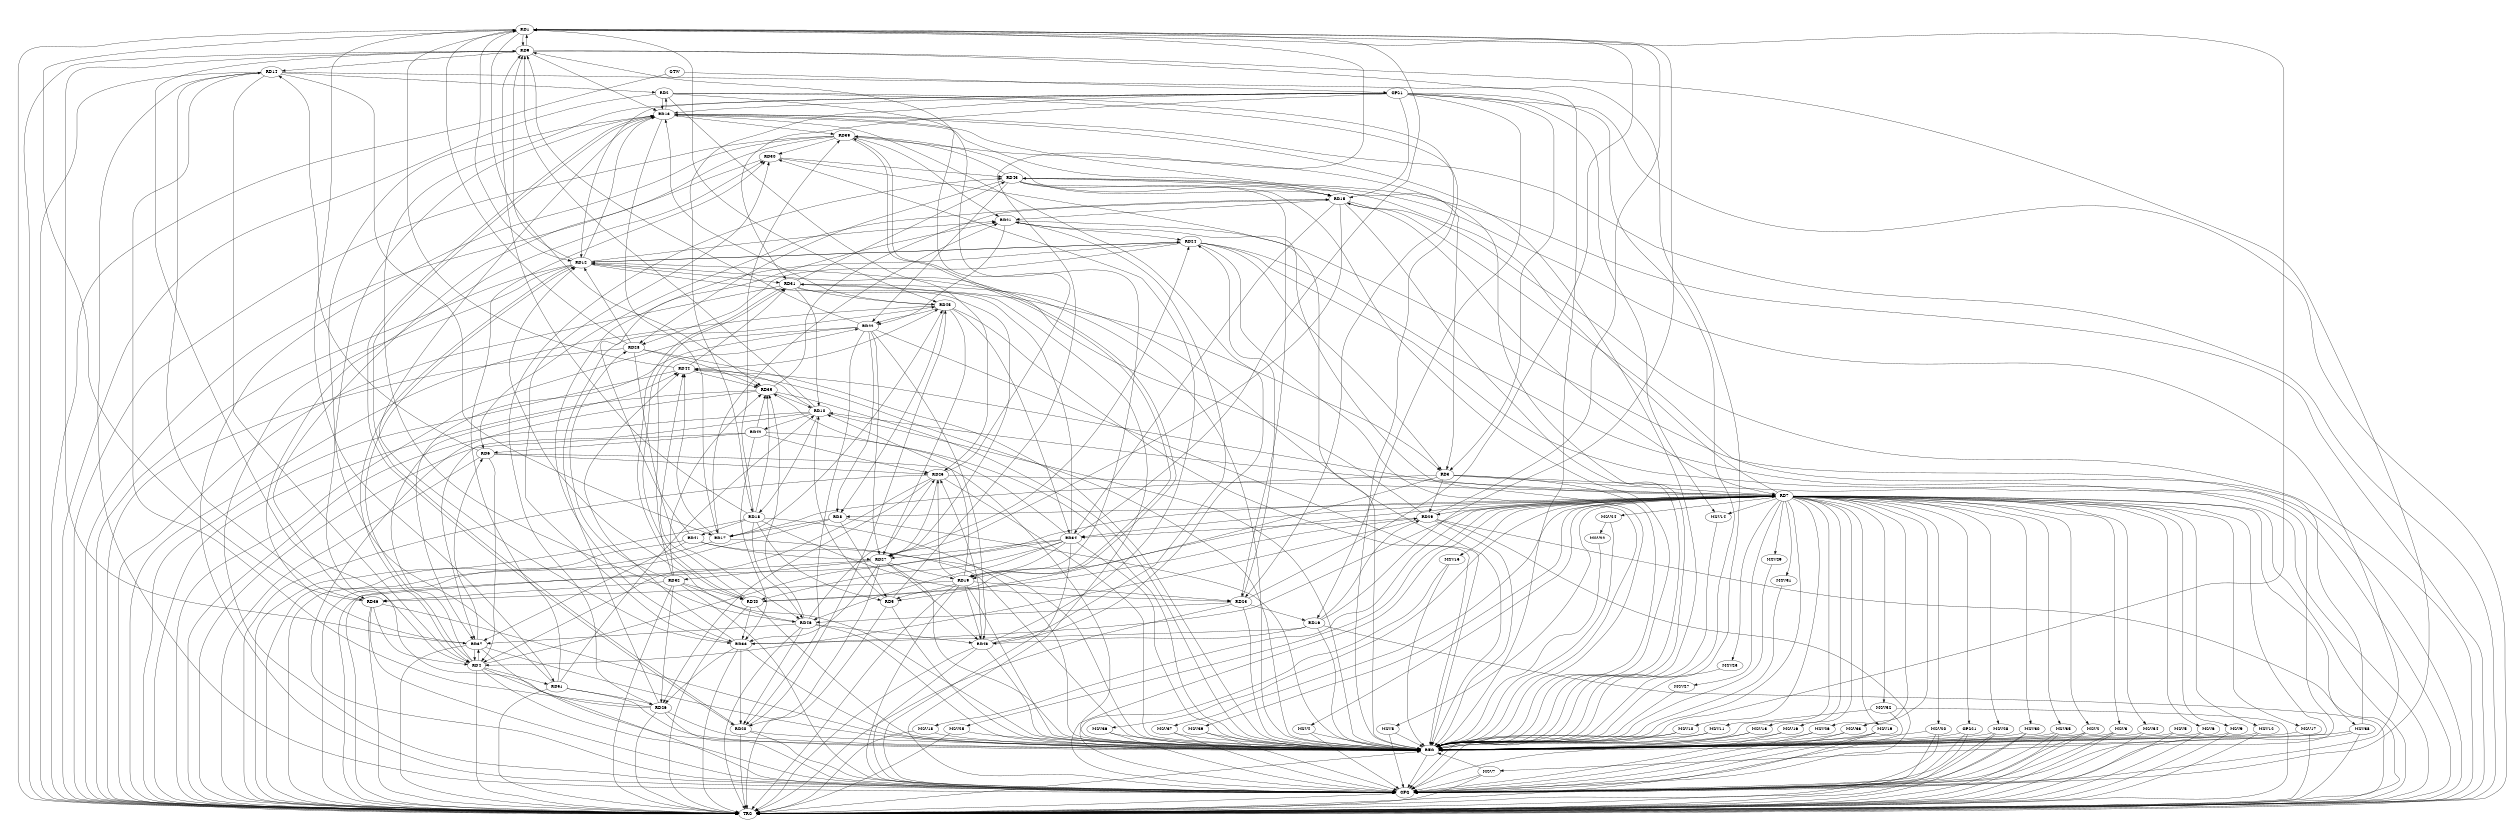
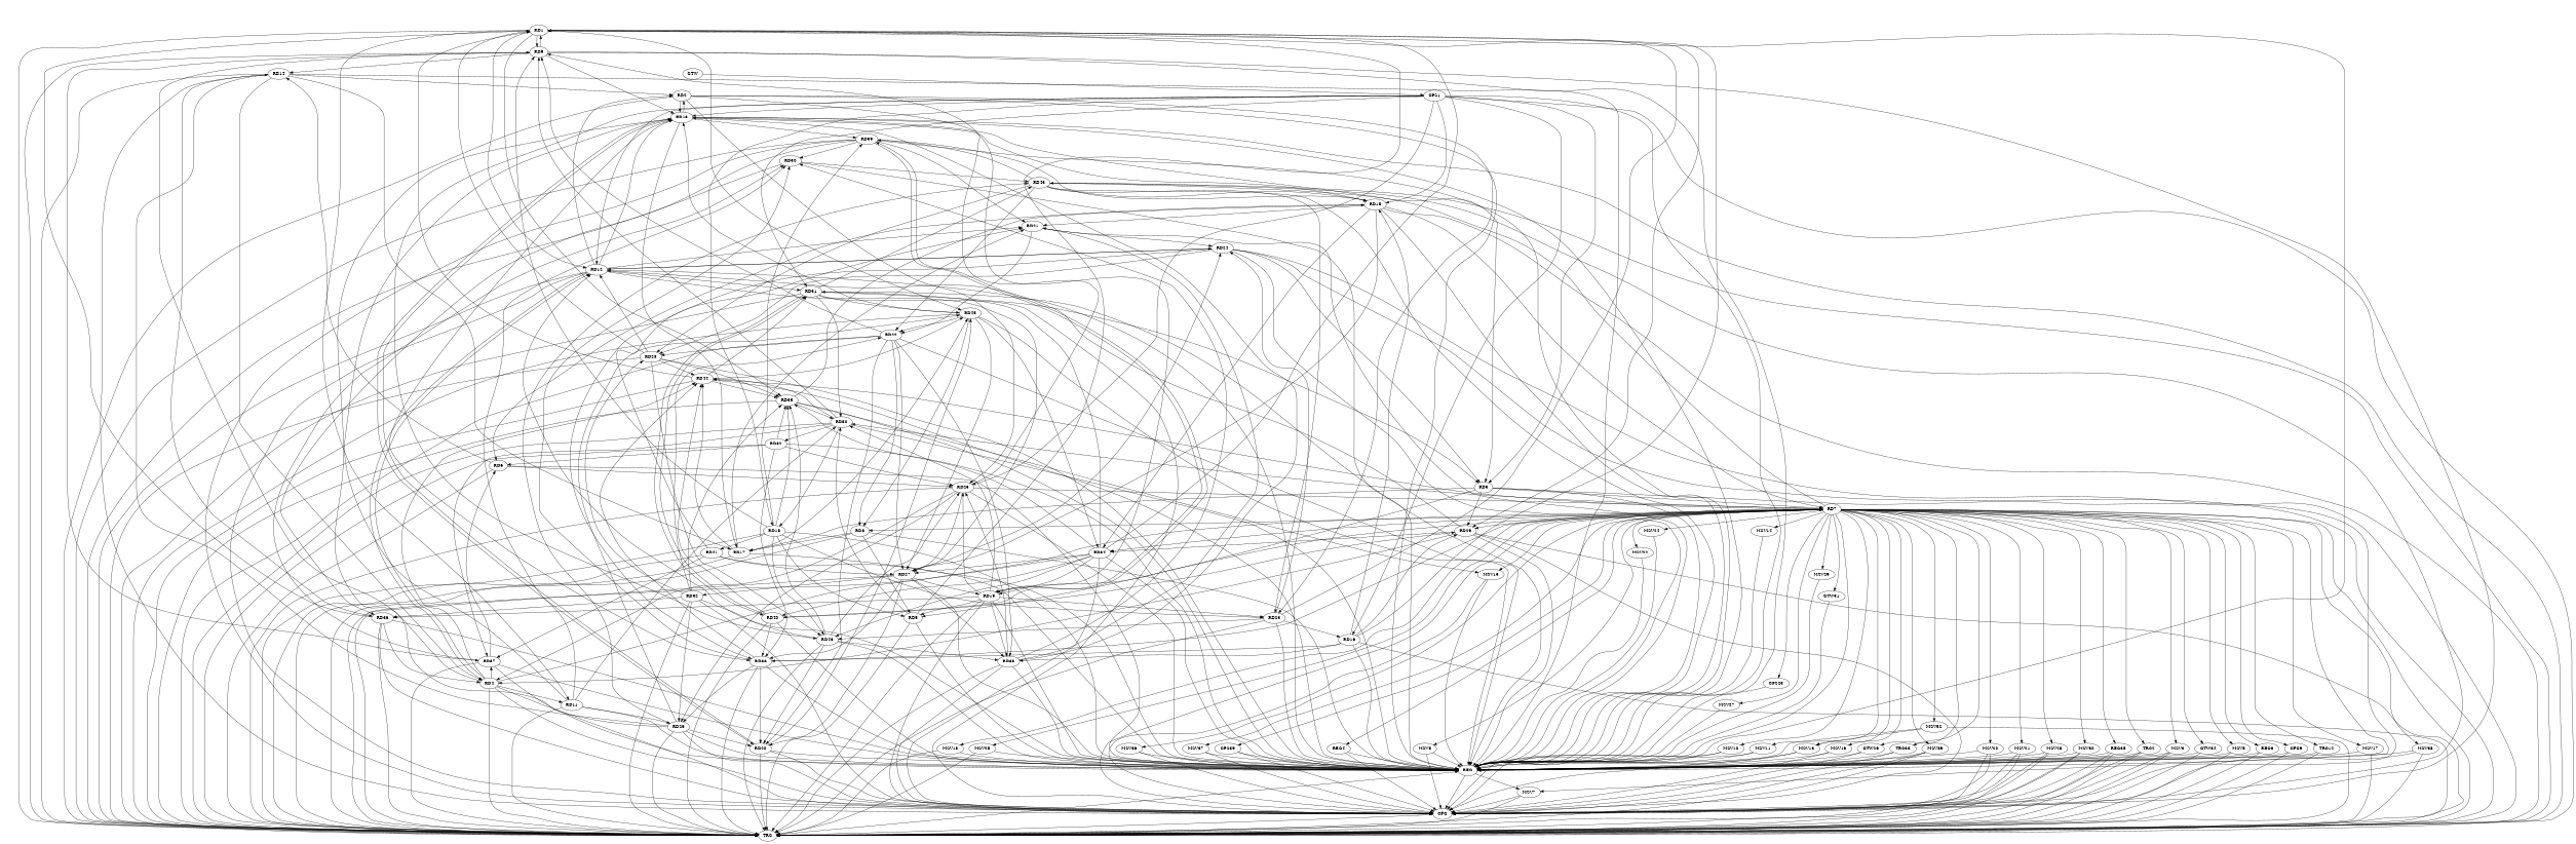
  strict digraph {
    fontname="DejaVu Serif"
    node [fontname="DejaVu Serif"]
    edge [fontname="DejaVu Serif"]
    n1 [label=RD1]
    n2 [label=RD9]
-   n3 [label=RD51]
+   n3 [label=RD11]
    n4 [label=RD12]
    n5 [label=RD29]
    n6 [label=RD35]
    n7 [label=RD45]
    n8 [label=REG]
    n9 [label=TRC]
    n10 [label=RD13]
    n11 [label=RD37]
    n12 [label=CFG]
    n13 [label=RD14]
-   n14 [label=RD10]
+   n14 [label=RD50]
    n15 [label=RD26]
    n16 [label=RD30]
    n17 [label=RD2]
    n18 [label=RD4]
    n19 [label=RD21]
    n20 [label=RD24]
    n21 [label=RD27]
    n22 [label=RD31]
    n23 [label=RD34]
    n24 [label=RD15]
    n25 [label=RD8]
    n26 [label=RD22]
    n27 [label=RD19]
    n28 [label=RD23]
    n29 [label=RD25]
    n30 [label=RD3]
    n31 [label=RD17]
    n32 [label=RD20]
    n33 [label=RD33]
    n34 [label=RD39]
    n35 [label=RD5]
    n36 [label=RD36]
-   n37 [label=RD48]
+   n37 [label=RD38]
    n38 [label=RD16]
    n39 [label=RD46]
    n40 [label=RD7]
    n41 [label=RD44]
    n42 [label=RD40]
    n43 [label=RD43]
-   n44 [label=MSV2]
+   n44 [label=TRC2]
    n45 [label=MSV3]
-   n46 [label=MSV4]
+   n46 [label=REG4]
    n47 [label=MSV5]
-   n48 [label=MSV6]
+   n48 [label=REG6]
    n49 [label=MSV7]
    n50 [label=MSV8]
-   n51 [label=MSV9]
+   n51 [label=CFG9]
    n52 [label=MSV10]
    n53 [label=MSV11]
-   n54 [label=MSV12]
+   n54 [label=TRC12]
    n55 [label=MSV13]
    n56 [label=MSV14]
    n57 [label=MSV15]
    n58 [label=MSV16]
    n59 [label=MSV17]
    n60 [label=MSV18]
-   n61 [label=MSV19]
+   n61 [label=MSV89]
    n62 [label=MSV20]
-   n63 [label=CPS21]
+   n63 [label=MSV21]
    n64 [label=MSV22]
-   n65 [label=MSV23]
+   n65 [label=CPS23]
    n66 [label=MSV24]
    n67 [label=MSV25]
-   n68 [label=MSV26]
+   n68 [label=GTW26]
    n69 [label=MSV27]
    n70 [label=MSV28]
    n71 [label=MSV29]
    n72 [label=MSV30]
-   n73 [label=MSV31]
+   n73 [label=GTW31]
    n74 [label=MSV32]
-   n75 [label=MSV33]
-   n76 [label=MSV34]
-   n77 [label=MSV35]
+   n75 [label=TRC33]
+   n76 [label=GTW34]
+   n77 [label=REG35]
    n78 [label=MSV36]
    n79 [label=MSV37]
    n80 [label=MSV38]
-   n81 [label=MSV39]
+   n81 [label=CPS39]
    n82 [label=RD6]
    n83 [label=RD18]
-   n84 [label=RD42]
+   n84 [label=RD82]
    n85 [label=RD28]
    n86 [label=RD41]
    n87 [label=RD32]
    n88 [label=CPS1]
    n89 [label=GTW]
    n1 -> n2
    n1 -> n3
    n1 -> n4
-   n5 -> n1
+   n1 -> n5
    n1 -> n6
    n1 -> n7
    n1 -> n8
    n1 -> n9
    n2 -> n1
    n2 -> n8
    n2 -> n9
    n2 -> n10
    n2 -> n11
    n2 -> n12
    n2 -> n13
    n3 -> n8
    n3 -> n9
    n3 -> n10
    n3 -> n14
    n3 -> n15
    n3 -> n16
    n4 -> n8
    n4 -> n9
    n4 -> n10
    n4 -> n12
-   n4 -> n2
+   n4 -> n17
    n4 -> n18
    n4 -> n19
    n4 -> n20
    n4 -> n21
    n4 -> n22
    n5 -> n4
    n5 -> n8
    n5 -> n9
    n5 -> n12
    n5 -> n18
    n5 -> n23
    n6 -> n8
    n6 -> n9
-   n6 -> n12
+   n6 -> n57
    n6 -> n14
    n6 -> n24
    n7 -> n8
    n7 -> n9
    n7 -> n10
    n7 -> n21
    n7 -> n23
    n7 -> n25
    n7 -> n26
    n8 -> n12
    n9 -> n8
    n10 -> n8
    n10 -> n9
    n10 -> n17
    n10 -> n24
    n10 -> n30
    n10 -> n31
    n10 -> n32
    n10 -> n33
    n10 -> n34
    n11 -> n8
    n11 -> n9
    n11 -> n12
    n11 -> n16
-   n11 -> n18
    n11 -> n82
    n12 -> n9
    n13 -> n8
    n13 -> n9
    n13 -> n12
    n13 -> n17
    n13 -> n18
    n13 -> n31
    n13 -> n36
    n14 -> n2
    n14 -> n8
    n14 -> n9
    n14 -> n11
    n14 -> n41
    n14 -> n83
    n14 -> n84
    n15 -> n7
    n15 -> n8
    n15 -> n9
    n15 -> n10
    n15 -> n12
    n15 -> n13
+   n15 -> n32
    n15 -> n43
    n16 -> n8
    n16 -> n9
    n16 -> n43
    n17 -> n8
    n17 -> n9
    n17 -> n10
    n17 -> n27
    n17 -> n28
    n17 -> n29
    n18 -> n2
    n18 -> n3
    n18 -> n4
    n18 -> n8
    n18 -> n9
    n18 -> n11
    n18 -> n12
    n18 -> n40
    n18 -> n41
    n19 -> n8
-   n19 -> n9
    n19 -> n20
    n19 -> n26
    n20 -> n4
    n20 -> n8
    n20 -> n9
    n20 -> n12
    n20 -> n30
    n20 -> n33
    n20 -> n85
    n21 -> n8
    n21 -> n9
    n21 -> n20
    n21 -> n27
    n21 -> n32
    n21 -> n33
    n21 -> n37
    n21 -> n87
    n22 -> n7
    n22 -> n8
    n22 -> n9
    n22 -> n12
    n22 -> n14
    n22 -> n30
    n22 -> n42
    n22 -> n43
    n23 -> n1
    n23 -> n6
    n23 -> n8
    n23 -> n9
    n23 -> n12
    n23 -> n21
    n23 -> n22
    n23 -> n27
    n23 -> n39
    n23 -> n42
    n24 -> n8
    n24 -> n9
    n24 -> n19
    n24 -> n21
    n24 -> n23
    n24 -> n40
    n24 -> n82
    n25 -> n8
    n25 -> n9
    n25 -> n31
    n25 -> n35
    n26 -> n2
    n26 -> n8
    n26 -> n9
-   n26 -> n11
+   n26 -> n85
    n26 -> n21
    n26 -> n25
    n26 -> n32
    n26 -> n37
    n27 -> n8
    n27 -> n9
    n27 -> n12
    n27 -> n14
    n27 -> n28
    n27 -> n29
    n27 -> n34
    n27 -> n35
    n27 -> n36
    n27 -> n37
    n28 -> n1
    n28 -> n8
    n28 -> n9
    n28 -> n20
    n28 -> n38
    n28 -> n39
    n29 -> n2
    n29 -> n8
    n29 -> n9
    n29 -> n15
    n29 -> n18
    n29 -> n21
    n29 -> n40
    n30 -> n5
    n30 -> n8
    n30 -> n9
    n30 -> n31
    n30 -> n35
    n30 -> n40
    n31 -> n7
    n31 -> n8
    n31 -> n9
    n31 -> n19
    n31 -> n41
    n32 -> n7
    n32 -> n8
    n32 -> n9
    n32 -> n10
    n32 -> n12
    n33 -> n8
    n33 -> n9
    n33 -> n15
    n33 -> n16
    n33 -> n32
    n33 -> n40
    n33 -> n41
    n34 -> n8
    n34 -> n9
    n34 -> n12
    n34 -> n16
    n34 -> n19
    n34 -> n24
    n34 -> n27
    n34 -> n36
    n35 -> n1
    n35 -> n8
    n35 -> n9
    n35 -> n14
    n36 -> n1
    n36 -> n8
    n36 -> n9
    n36 -> n12
    n36 -> n18
    n37 -> n8
    n37 -> n9
    n37 -> n10
    n37 -> n12
    n37 -> n16
    n37 -> n19
    n37 -> n29
    n38 -> n1
    n38 -> n5
    n38 -> n8
    n38 -> n9
-   n80 -> n24
+   n38 -> n24
    n38 -> n33
    n38 -> n37
    n39 -> n4
    n39 -> n6
    n39 -> n8
    n39 -> n9
-   n39 -> n11
    n39 -> n29
    n39 -> n32
    n39 -> n37
    n40 -> n5
    n40 -> n8
    n40 -> n9
    n40 -> n12
    n40 -> n14
    n40 -> n23
    n40 -> n25
    n40 -> n41
    n40 -> n42
    n40 -> n43
    n40 -> n44
    n40 -> n45
    n40 -> n46
+   n40 -> n47
    n40 -> n48
    n40 -> n49
    n40 -> n50
    n40 -> n51
    n40 -> n52
    n40 -> n53
    n40 -> n54
    n40 -> n55
    n40 -> n56
    n40 -> n57
    n40 -> n58
    n40 -> n59
    n40 -> n60
    n40 -> n61
    n40 -> n62
    n40 -> n63
-   n66 -> n64
+   n40 -> n64
    n40 -> n65
    n40 -> n66
    n40 -> n67
    n40 -> n68
    n40 -> n69
    n40 -> n70
    n40 -> n71
    n40 -> n72
    n40 -> n73
    n40 -> n74
    n40 -> n75
    n40 -> n76
    n40 -> n77
    n40 -> n78
    n40 -> n79
    n40 -> n80
    n40 -> n81
    n41 -> n1
    n41 -> n6
    n41 -> n7
    n41 -> n8
    n41 -> n9
    n41 -> n22
    n42 -> n5
    n42 -> n8
    n42 -> n9
    n42 -> n22
    n42 -> n33
    n42 -> n41
    n43 -> n8
    n43 -> n9
    n43 -> n12
    n43 -> n24
    n43 -> n26
    n43 -> n28
    n43 -> n34
    n43 -> n85
    n44 -> n8
    n44 -> n9
    n44 -> n12
    n45 -> n8
    n45 -> n9
    n45 -> n12
    n46 -> n8
    n46 -> n12
    n47 -> n8
    n47 -> n9
    n48 -> n8
    n48 -> n9
-   n49 -> n8
+   n8 -> n49
    n49 -> n9
    n49 -> n12
    n50 -> n8
    n50 -> n12
    n51 -> n8
    n51 -> n9
    n52 -> n8
    n52 -> n12
    n53 -> n8
    n53 -> n12
    n54 -> n8
    n54 -> n9
    n55 -> n8
    n55 -> n12
    n56 -> n8
    n57 -> n8
    n57 -> n12
    n58 -> n8
    n58 -> n12
    n59 -> n8
    n59 -> n9
    n60 -> n8
    n60 -> n9
    n61 -> n8
    n61 -> n9
    n61 -> n12
    n62 -> n8
    n62 -> n9
    n62 -> n12
    n63 -> n8
    n63 -> n9
    n63 -> n12
    n64 -> n8
    n65 -> n8
    n66 -> n8
    n67 -> n8
    n67 -> n9
    n68 -> n8
    n68 -> n12
    n69 -> n8
    n70 -> n8
    n70 -> n9
    n70 -> n12
    n71 -> n8
    n72 -> n8
    n72 -> n9
    n72 -> n12
    n73 -> n8
    n74 -> n8
    n74 -> n9
-   n74 -> n12
+   n74 -> n55
    n75 -> n8
    n75 -> n12
    n76 -> n8
    n76 -> n9
    n77 -> n8
    n77 -> n9
    n77 -> n12
    n78 -> n8
    n78 -> n12
    n79 -> n8
    n79 -> n12
    n80 -> n8
    n80 -> n9
    n80 -> n12
    n81 -> n8
    n81 -> n12
    n82 -> n8
    n82 -> n9
    n82 -> n13
-   n82 -> n18
    n82 -> n29
    n83 -> n2
    n83 -> n6
    n83 -> n8
    n83 -> n9
    n83 -> n28
    n83 -> n34
    n83 -> n35
    n83 -> n39
    n83 -> n86
    n84 -> n6
    n84 -> n8
    n84 -> n9
    n84 -> n29
    n84 -> n33
    n84 -> n82
    n85 -> n1
    n85 -> n4
    n85 -> n6
    n85 -> n8
    n85 -> n9
    n85 -> n39
+   n85 -> n41
    n86 -> n8
    n86 -> n9
    n86 -> n11
    n86 -> n19
    n86 -> n21
    n87 -> n6
    n87 -> n8
    n87 -> n9
    n87 -> n12
    n87 -> n15
    n87 -> n26
    n87 -> n36
-   n87 -> n42
    n87 -> n85
    n88 -> n4
    n88 -> n8
    n88 -> n9
    n88 -> n10
    n88 -> n22
    n88 -> n24
-   n88 -> n56
+   n88 -> n29
    n88 -> n30
    n88 -> n38
    n88 -> n39
    n88 -> n83
-   n89 -> n9
    n89 -> n88
  }
